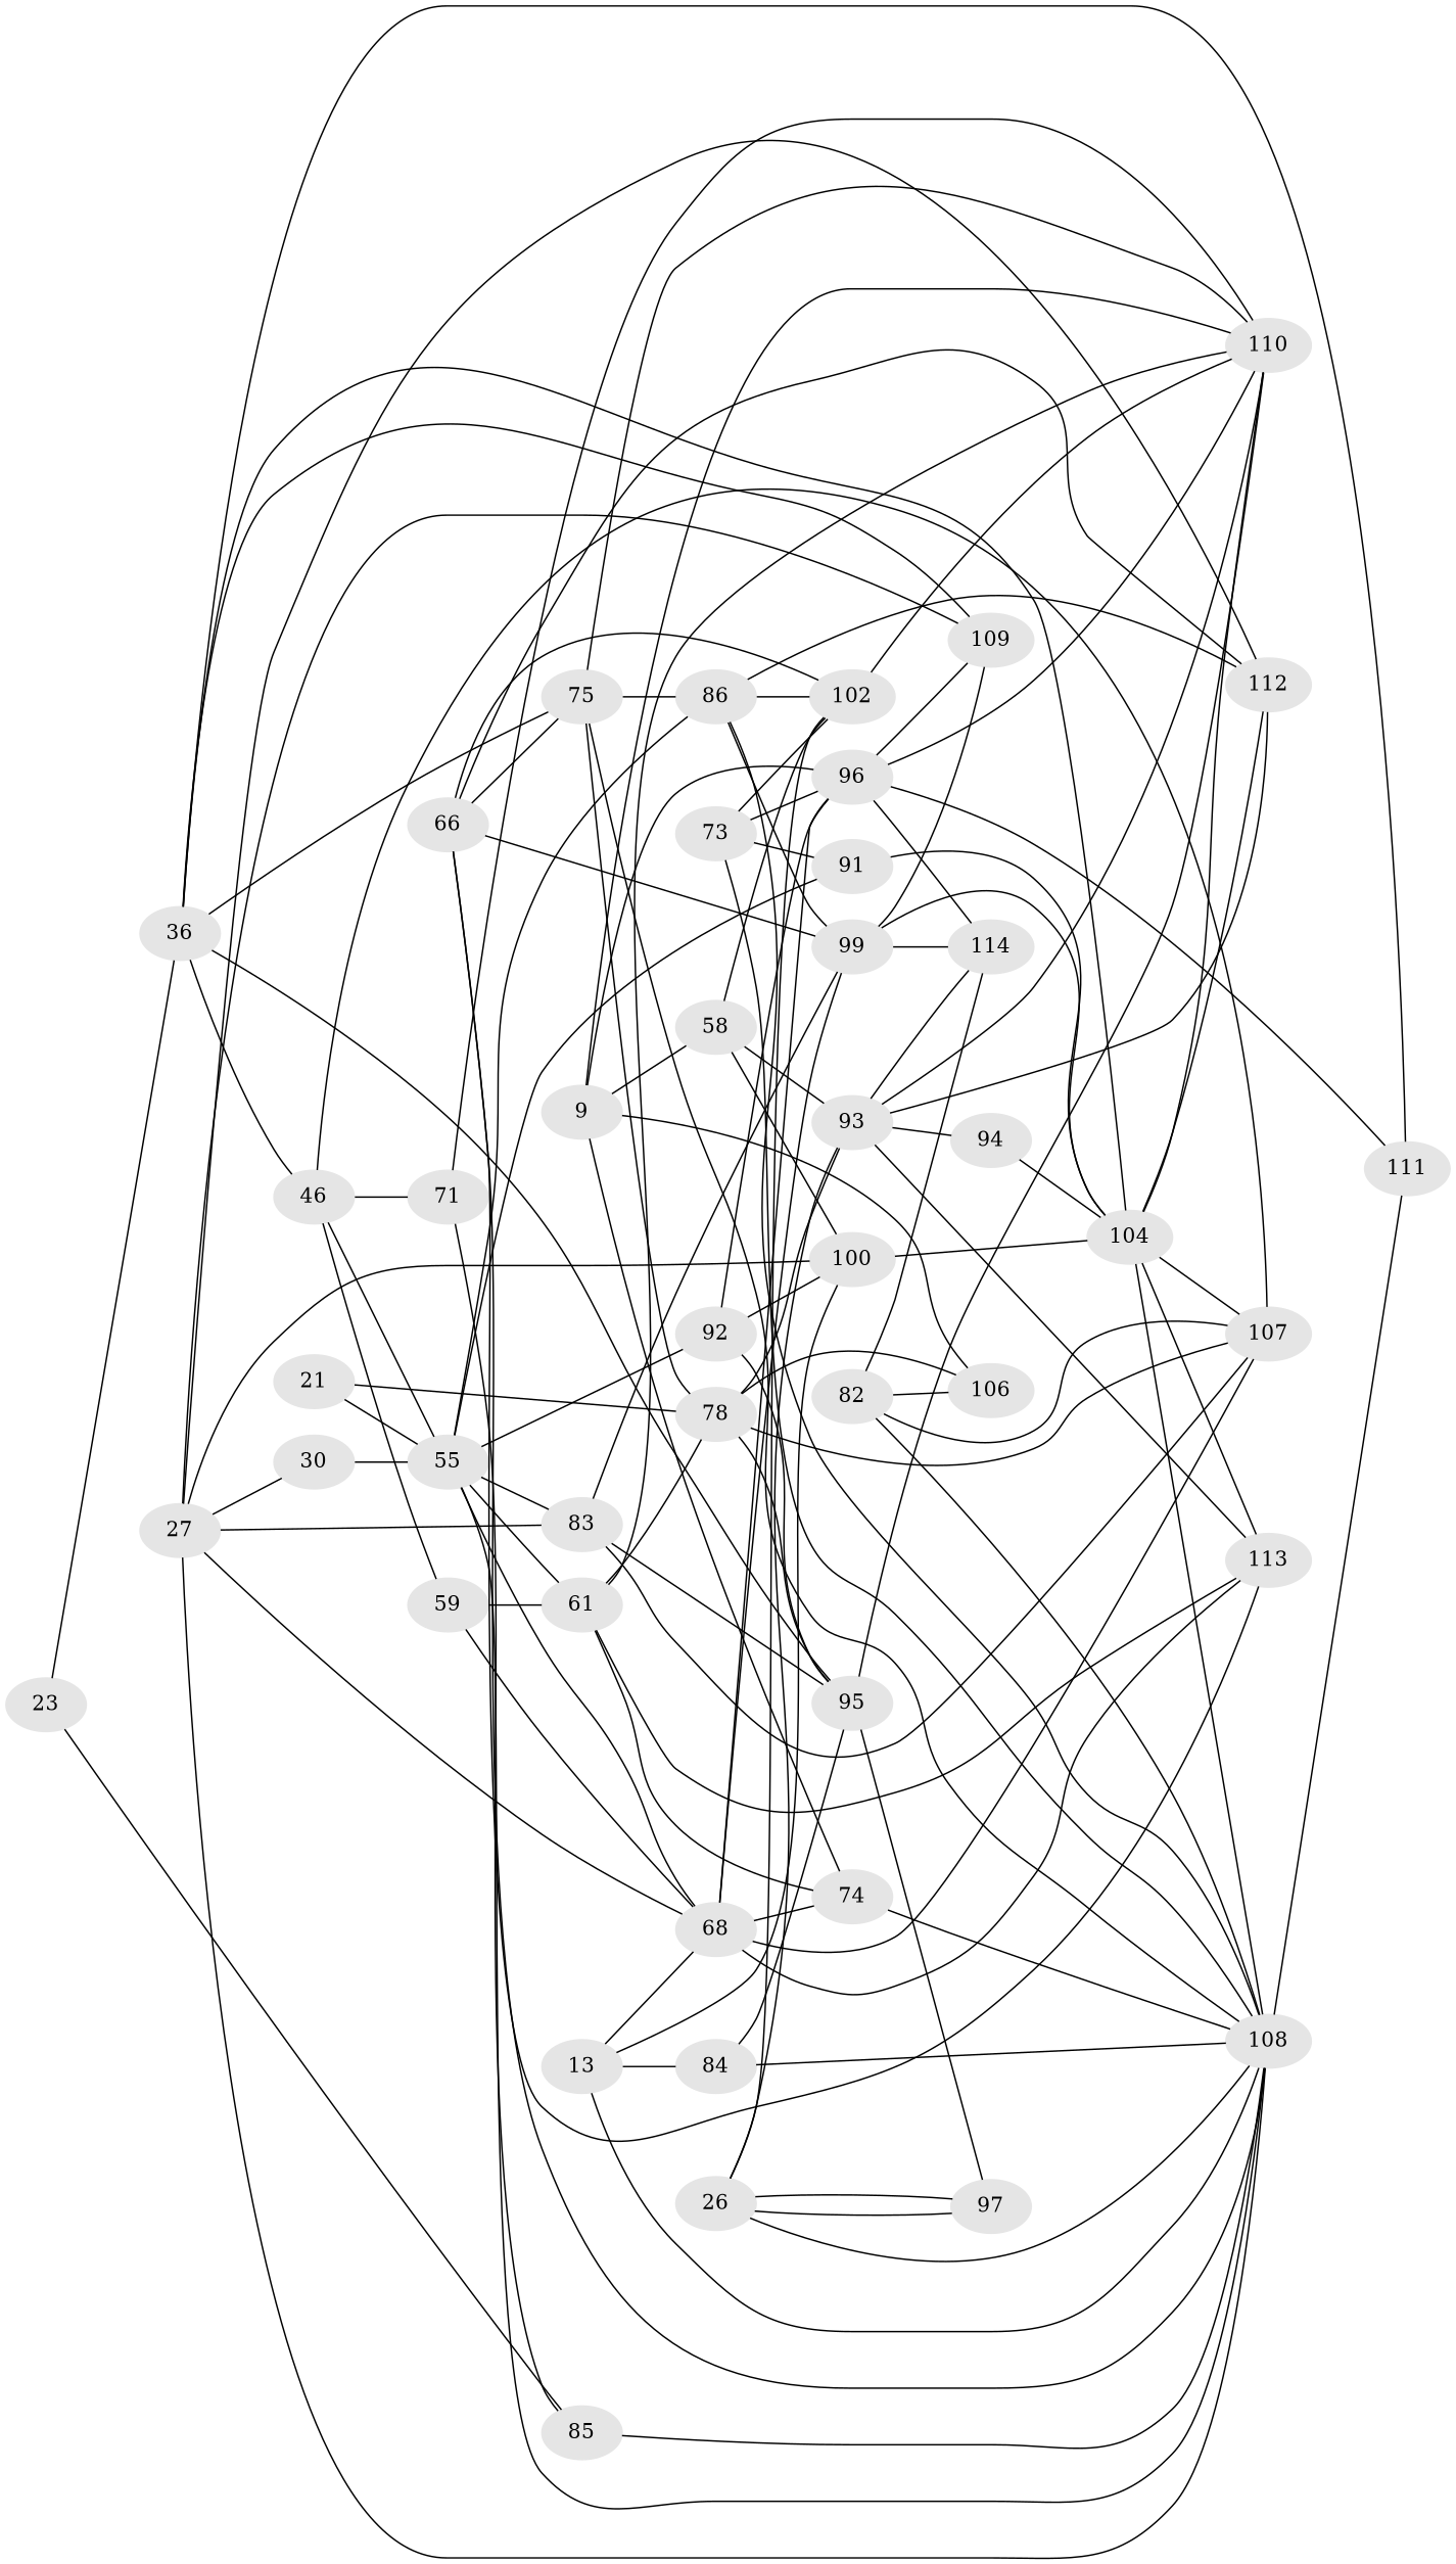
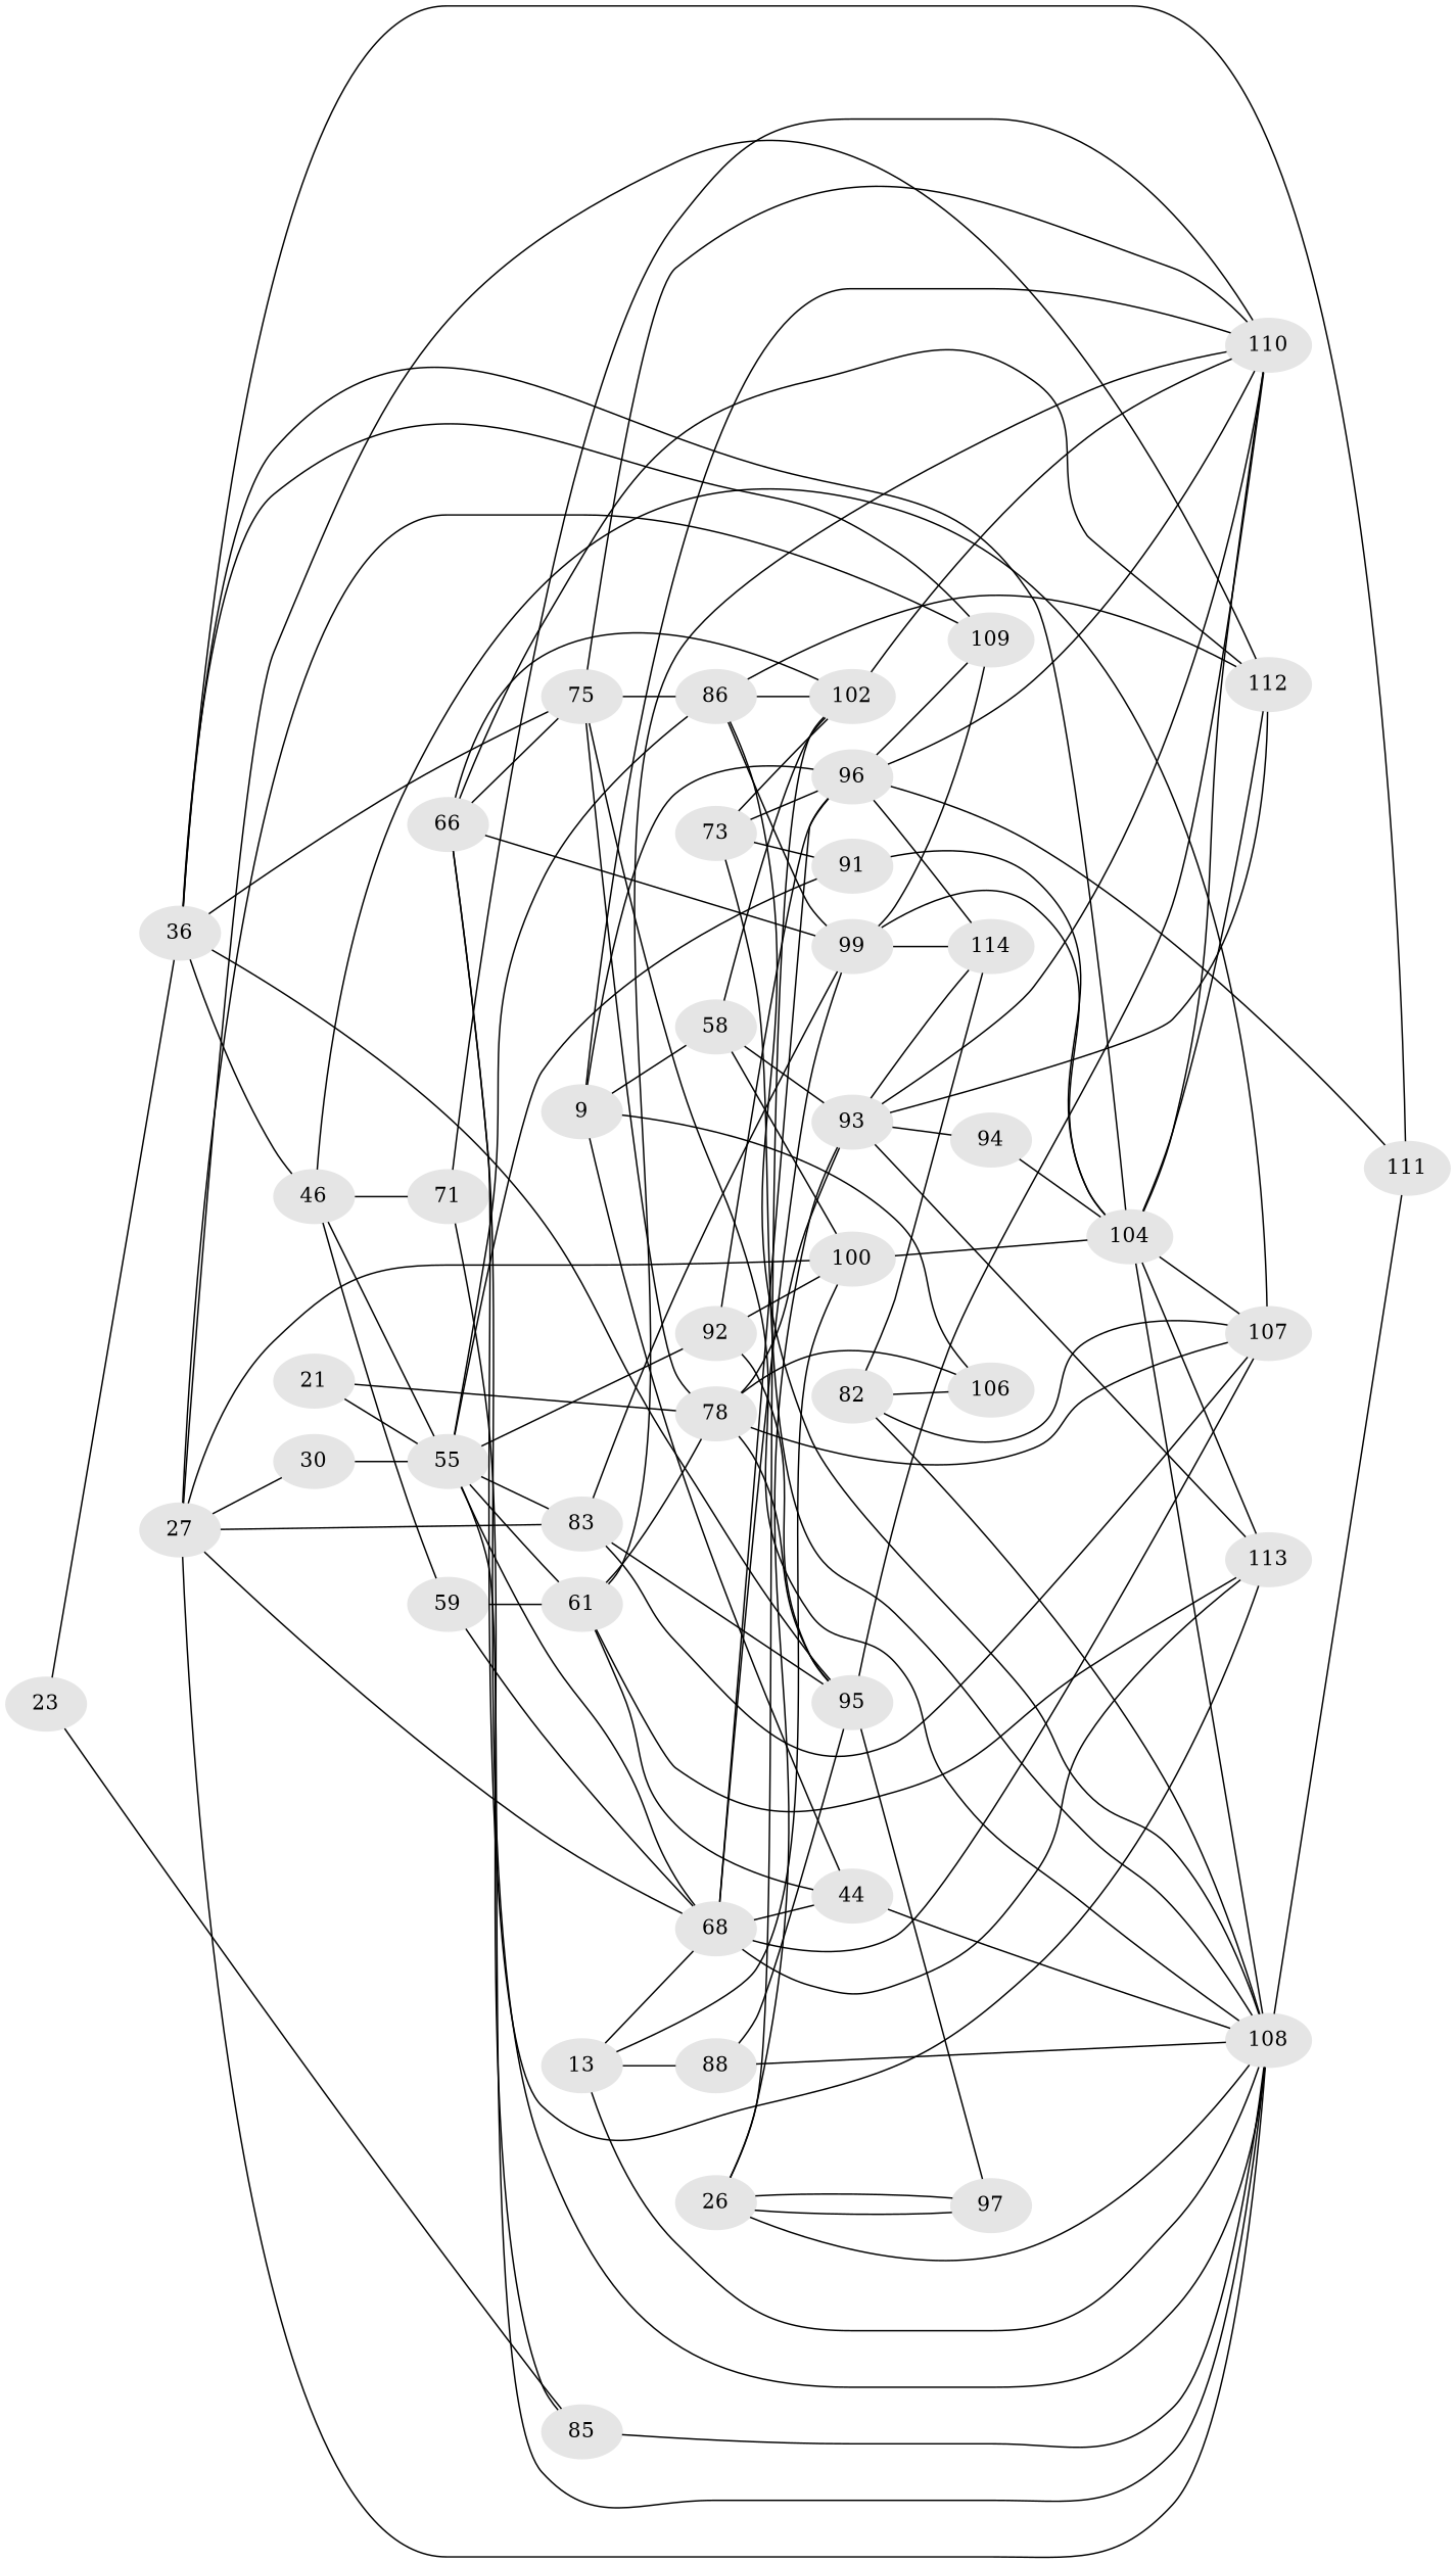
  graph {
    rankdir=LR
    node [color=gray90 style=filled]
    9 [super="+8"]
    58
-   74
+   74 [label=44]
    96 [super="+47+48+60"]
    106
    110 [super="+76+98+103"]
    100 [super="+57"]
    93 [super="+70+38"]
    102
    108 [super="+105+54"]
    109 [super="+101"]
    111 [super="+90"]
    114 [super="+7"]
    68 [super="+4"]
    107 [super="+64"]
    113 [super="+43"]
    99 [super="+72"]
    13
-   84
+   84 [label=88]
    95 [super="+89"]
    104 [super="+29+52+80+79"]
    55 [super="+35"]
    83 [super="+50"]
    61 [super="+22"]
    86 [super="+49"]
    91 [super="+18"]
    92 [super="+63"]
    21
    78 [super="+24+53"]
    36 [super="+16"]
    46 [super="+42"]
    75 [super="+56+65"]
    23
    85 [super="+51"]
    112 [super="+2+87"]
    94
    26
    97
    27 [super="+25"]
    30
    59
    71
    66 [super="+41"]
    73 [super="+33"]
    82
    9 -- 58
    9 -- 74
    9 -- 96
    9 -- 106 [weight=2]
    9 -- 110
    58 -- 100
    58 -- 93 [weight=2]
    58 -- 102
    74 -- 108
    96 -- 110
    96 -- 109
    96 -- 111 [weight=2]
    96 -- 114
    100 -- 104
    93 -- 110
    93 -- 114
    93 -- 113 [weight=2]
    93 -- 112
    93 -- 94
    102 -- 110 [weight=2]
    108 -- 111
    68 -- 74
    68 -- 96
    68 -- 107
    68 -- 113
    68 -- 99 [weight=2]
    99 -- 109
    99 -- 114
    99 -- 104 [weight=2]
    13 -- 100
    13 -- 108 [weight=3]
    13 -- 68
    13 -- 84
    84 -- 108
    84 -- 95
    95 -- 110 [weight=2]
    95 -- 97
    104 -- 110 [weight=3]
    104 -- 108 [weight=2]
    104 -- 107
    104 -- 113 [weight=2]
    104 -- 112
    55 -- 108
    55 -- 68
    55 -- 83
    55 -- 61
    55 -- 86
    55 -- 91 [weight=3]
    55 -- 92
    83 -- 107
    83 -- 99
    83 -- 95
    61 -- 74
    61 -- 110
    61 -- 113
    61 -- 78 [weight=2]
    86 -- 102
    86 -- 108 [weight=2]
    86 -- 99 [weight=2]
    86 -- 112 [weight=2]
    91 -- 104
    92 -- 96
    92 -- 100
    92 -- 95 [weight=2]
    21 -- 55
    21 -- 78
    78 -- 106
    78 -- 93
    78 -- 107
    78 -- 95
    36 -- 109
    36 -- 111
    36 -- 95
    36 -- 104
    36 -- 46
    36 -- 75
    46 -- 107
    46 -- 55
    46 -- 59
    46 -- 71 [weight=2]
    75 -- 110 [weight=5]
    75 -- 108
    75 -- 86 [weight=2]
    75 -- 78
    23 -- 36 [weight=2]
    23 -- 85 [weight=2]
    85 -- 108
    94 -- 104
    26 -- 93 [weight=2]
    26 -- 102
    26 -- 108
    26 -- 97
    26 -- 97
    27 -- 100
    27 -- 108 [weight=2]
    27 -- 109
    27 -- 68
    27 -- 83 [weight=2]
    27 -- 112
    27 -- 30
    30 -- 55
    59 -- 68
    59 -- 61
    71 -- 110 [weight=3]
    71 -- 85
    66 -- 102
    66 -- 108
    66 -- 113 [weight=2]
    66 -- 99
    66 -- 75 [weight=2]
    66 -- 112
    73 -- 96
    73 -- 102
    73 -- 108 [weight=2]
    73 -- 91
    82 -- 106
    82 -- 108
    82 -- 114 [weight=2]
    82 -- 107
  }
